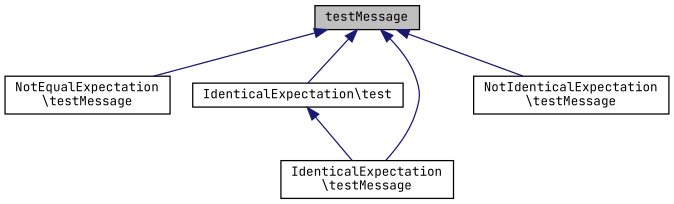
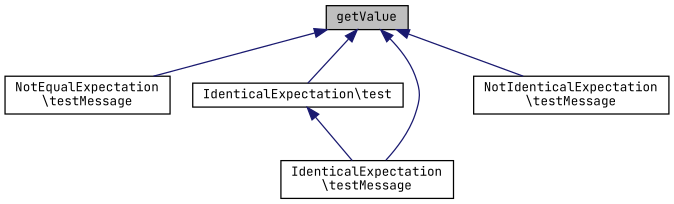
  digraph {
    rankdir=TB
    fontname="JetBrains Mono"
    node [color=black fillcolor=white fontname="JetBrains Mono" fontsize=10 shape=record style=filled]
    edge [color=midnightblue dir=back fontname="JetBrains Mono" fontsize=10 labelfontname=Helvetica labelfontsize=10 style=solid]
-   n1 [fillcolor=grey75 fontcolor=black height=0.2 label=testMessage width=0.4]
+   n1 [fillcolor=grey75 fontcolor=black height=0.2 label=getValue width=0.4]
    n2 [height=0.2 label="NotEqualExpectation\l\\testMessage" width=0.4]
    n3 [height=0.2 label="IdenticalExpectation\\test" width=0.4]
    n4 [height=0.2 label="IdenticalExpectation\l\\testMessage" width=0.4]
    n5 [height=0.2 label="NotIdenticalExpectation\l\\testMessage" width=0.4]
    n1 -> n2
    n1 -> n3
    n1 -> n4
    n1 -> n5
    n3 -> n4
  }
